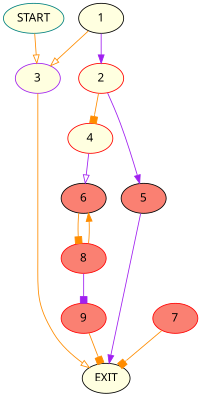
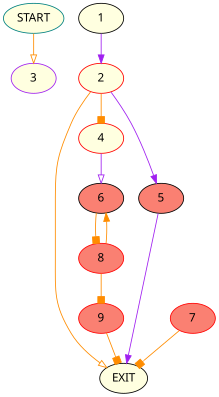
  digraph {
    fontname="Noto Sans"
    node [color=red fillcolor=lightyellow fontname="Noto Sans" style=filled]
    edge [arrowhead=box color=darkorange fontname="Noto Sans"]
    n1 [color=teal label=START]
    3 [color=purple]
    1 [color=black]
    2
    n5 [color=black label=EXIT]
    4
    5 [color=black fillcolor=salmon]
    6 [color=black fillcolor=salmon]
    8 [fillcolor=salmon]
    7 [fillcolor=salmon]
    9 [fillcolor=salmon]
    n1 -> 3 [arrowhead=onormal]
-   3 -> n5 [arrowhead=onormal]
-   1 -> 3 [arrowhead=onormal]
+   2 -> n5 [arrowhead=onormal]
    1 -> 2 [arrowhead=normal color=purple]
    2 -> 4
    2 -> 5 [arrowhead=normal color=purple]
    4 -> 6 [arrowhead=onormal color=purple]
    5 -> n5 [arrowhead=normal color=purple]
    6 -> 8
    8 -> 6 [arrowhead=normal]
-   8 -> 9 [color=purple]
+   8 -> 9
    7 -> n5
    9 -> n5
  }
